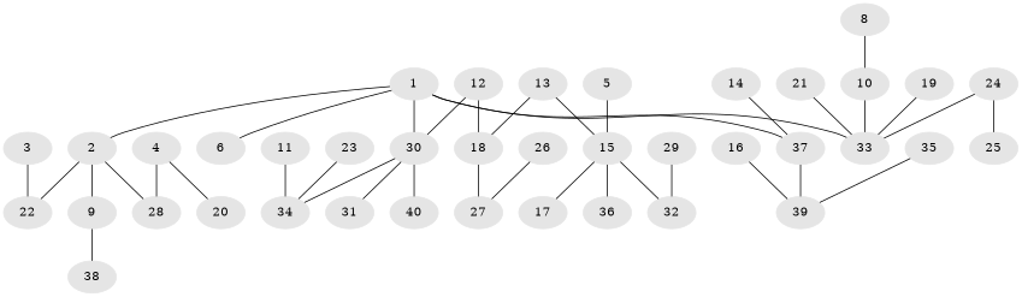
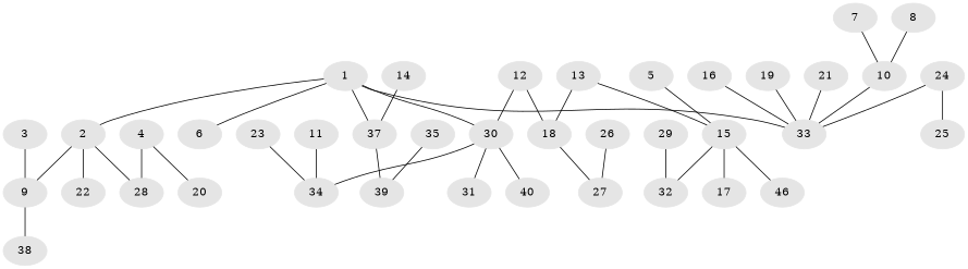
  graph {
    node [color=gray90 style=filled]
    edge [weight=1.0]
    1
    2
    6
    30
    33
    37
    9
    22
    28
    34
    31
    40
    39
    38
    3
    4
    20
    5
    15
    17
    32
-   36
+   36 [label=46]
+   7
    10
    8
    11
    12
    18
    27
    13
    14
    16
    26
    19
    21
    23
    24
    25
    29
    35
    1 -- 2
    1 -- 6
    1 -- 30
    1 -- 33
    1 -- 37
    2 -- 9
    2 -- 22
    2 -- 28
    30 -- 34
    30 -- 31
    30 -- 40
    37 -- 39
    9 -- 38
-   3 -- 22
+   3 -- 9
    4 -- 28
    4 -- 20
    5 -- 15
    15 -- 17
    15 -- 32
    15 -- 36
+   7 -- 10
    10 -- 33
    8 -- 10
    11 -- 34
    12 -- 30
    12 -- 18
    18 -- 27
    13 -- 15
    13 -- 18
    14 -- 37
-   16 -- 39
+   16 -- 33
    26 -- 27
    19 -- 33
    21 -- 33
    23 -- 34
    24 -- 33
    24 -- 25
    29 -- 32
    35 -- 39
  }
